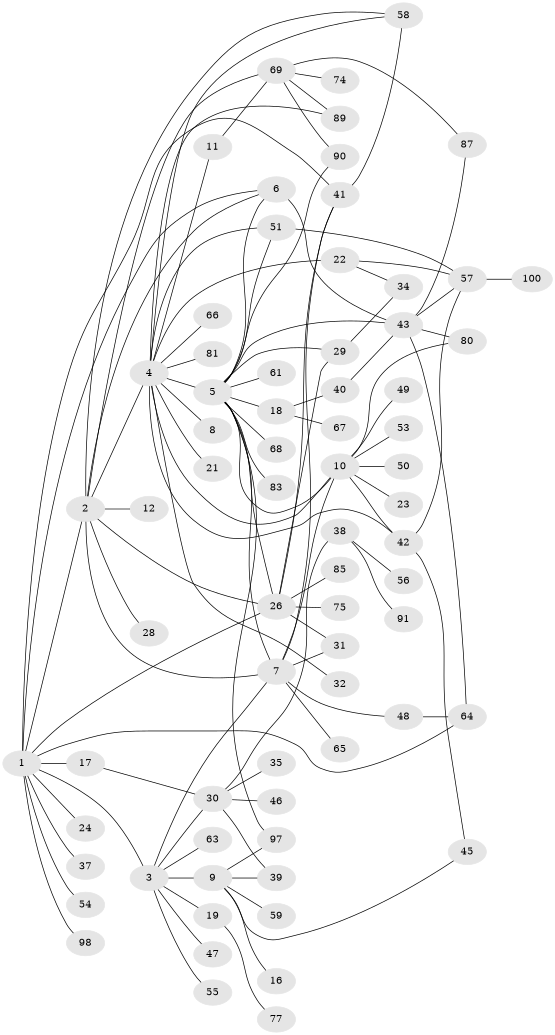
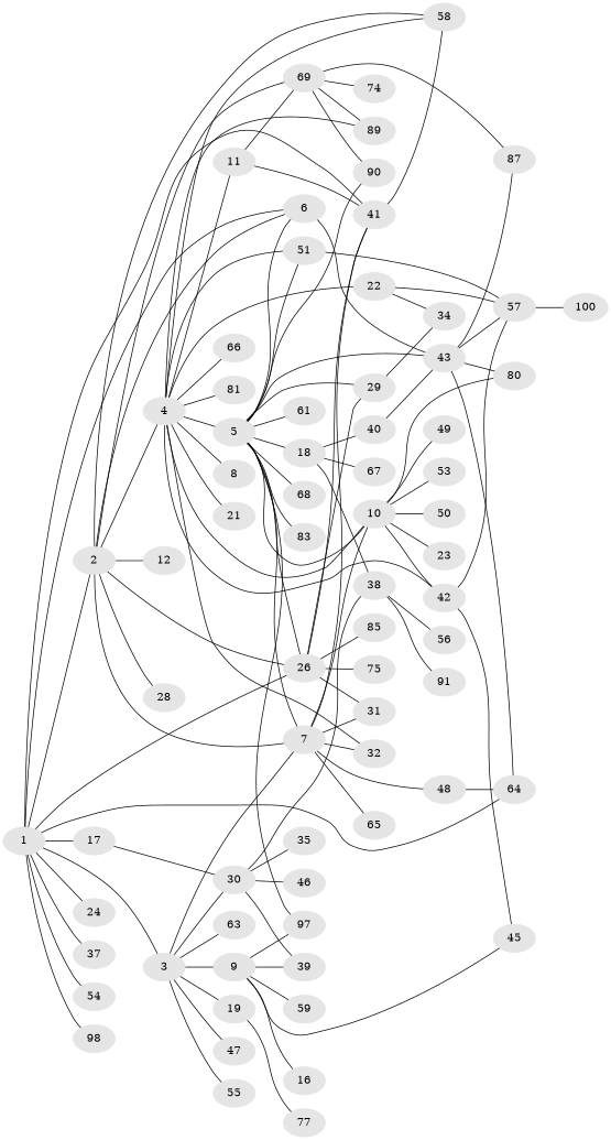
  graph {
    rankdir=LR
    node [color=gray90 style=filled]
    1 [super="+94"]
    2 [super="+60"]
    3 [super="+14"]
    6 [super="+92"]
    17
    24 [super="+50"]
    26 [super="+95"]
    37
    41 [super="+78"]
    54
    64
    98
    4 [super="+33"]
    7 [super="+81"]
    12 [super="+36"]
    28
    58
    69 [super="+96"]
    9 [super="+20"]
    19 [super="+25"]
    30 [super="+52"]
    47
    55
    63
    43 [super="+44"]
    97
    16
    39 [super="+82"]
    45 [super="+79"]
    59
    29 [super="+73"]
    31
    75
    n34 [label=85]
    5 [super="+13"]
    8
    10 [super="+15"]
    11 [super="+62"]
    21
    22 [super="+99"]
    32
    42 [super="+76"]
    51
    66
    n45 [label=81]
    89
    48
    65 [super="+93"]
    90
    87
    74
    77
    38 [super="+86"]
    35
    46
    18 [super="+27"]
    61
    68
    83
    23
    49
    53
    n63 [label=50]
    80
    34 [super="+85"]
    57 [super="+72"]
    40 [super="+71"]
    67
    56
    91
    100
    1 -- 2
    1 -- 3
    1 -- 6
    1 -- 17
    1 -- 24
    1 -- 26
    1 -- 37
    1 -- 41
    1 -- 54
    1 -- 64
    1 -- 98
    2 -- 6
    2 -- 26
    2 -- 4
    2 -- 7
    2 -- 12
    2 -- 28
    2 -- 58
    2 -- 69
    3 -- 7
    3 -- 9 [weight=2]
    3 -- 19
    3 -- 30
    3 -- 47
    3 -- 55
    3 -- 63
    6 -- 43
    17 -- 30
    26 -- 41
    26 -- 29
    26 -- 31
    26 -- 75
    26 -- n34
    41 -- 58
    4 -- 58
    4 -- 5
    4 -- 8
    4 -- 10
    4 -- 11
    4 -- 21
    4 -- 22
    4 -- 32
    4 -- 42
    4 -- 51
    4 -- 66
    4 -- n45
    4 -- 89
    7 -- 41
    7 -- 31
    7 -- 10
+   7 -- 32
    7 -- 48
    7 -- 65
    69 -- 89
    69 -- 90
    69 -- 87
    69 -- 74
    9 -- 97
    9 -- 16
    9 -- 39
    9 -- 45
    9 -- 59
    19 -- 77
    30 -- 39
    30 -- 38
    30 -- 35
    30 -- 46
    43 -- 64
    43 -- 87
    43 -- 80
    43 -- 57
    29 -- 34
    5 -- 6
    5 -- 26
    5 -- 7
    5 -- 43
    5 -- 97
    5 -- 29
    5 -- 10
    5 -- 51
    5 -- 90
    5 -- 18
    5 -- 61
    5 -- 68
    5 -- 83
    10 -- 42
    10 -- 23
    10 -- 49
    10 -- 53
    10 -- n63
    10 -- 80
+   11 -- 41
    11 -- 69
    22 -- 34
    22 -- 57
    42 -- 45
    42 -- 57
    51 -- 57
    48 -- 64
    38 -- 56
    38 -- 91
+   18 -- 38
    18 -- 40
    18 -- 67
    57 -- 100
    40 -- 43
  }
